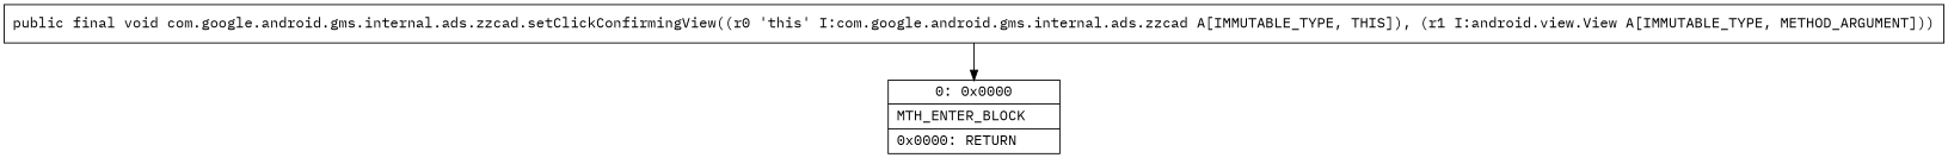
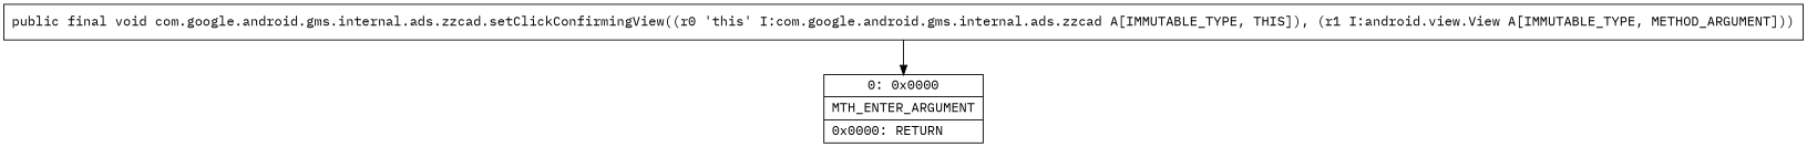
  digraph {
    fontname="IBM Plex Mono"
    node [shape=record fontname="IBM Plex Mono"]
-   n1 [label="{0\:\ 0x0000|MTH_ENTER_BLOCK\l|0x0000: RETURN   \l}"]
+   n1 [label="{0\:\ 0x0000|MTH_ENTER_ARGUMENT\l|0x0000: RETURN   \l}"]
    n2 [label="{public final void com.google.android.gms.internal.ads.zzcad.setClickConfirmingView((r0 'this' I:com.google.android.gms.internal.ads.zzcad A[IMMUTABLE_TYPE, THIS]), (r1 I:android.view.View A[IMMUTABLE_TYPE, METHOD_ARGUMENT])) }"]
    n2 -> n1 [fontname="IBM Plex Mono"]
  }
